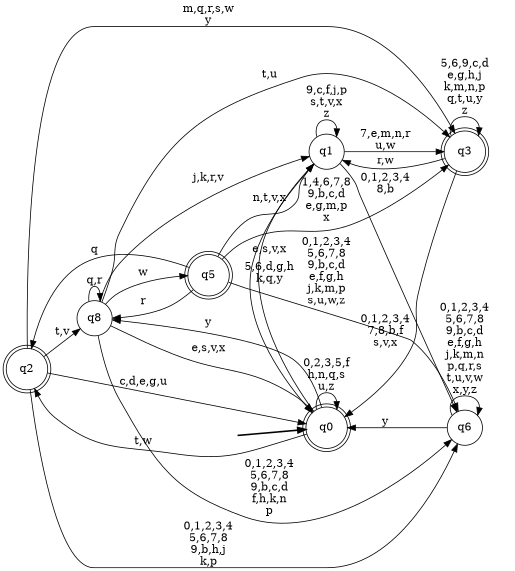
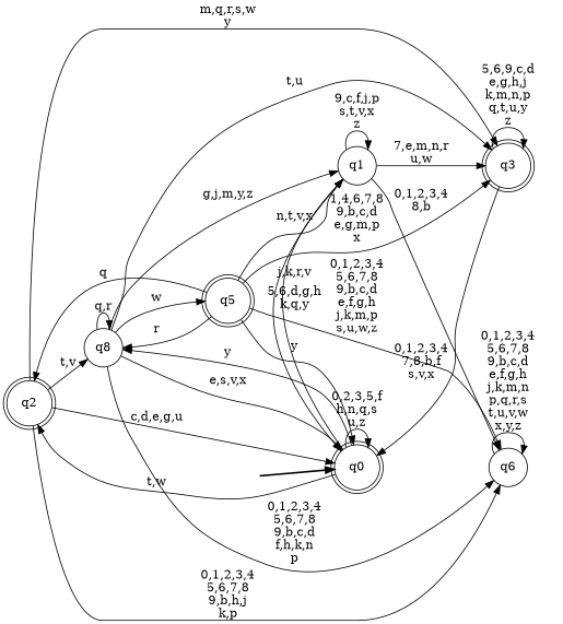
  digraph {
    rankdir=LR
    node [shape=doublecircle style="rounded,filled" color=black fillcolor=white]
    __start0 [height=0 shape=none style=invis width=0 color="" fillcolor=""]
    n2 [label=q0]
    n3 [label=q1 shape=circle style=filled]
    n4 [label=q2]
    n5 [label=q8 shape=circle style=filled]
    n6 [label=q3]
    n7 [label=q6 shape=circle style=filled]
    n8 [label=q5]
    subgraph cluster_1 {
      nodesep=0.15
      ranksep=0.15
      style=invis
      __start0
      n2
    }
    __start0 -> n2 [penwidth=2]
    n2 -> n2 [label="0,2,3,5,f\nh,n,q,s\nu,z"]
-   n2 -> n3 [label="e,s,v,x"]
+   n2 -> n3 [label="j,k,r,v"]
    n2 -> n4 [label="t,w"]
    n2 -> n5 [label=y]
    n3 -> n2 [label="5,6,d,g,h\nk,q,y"]
    n3 -> n3 [label="9,c,f,j,p\ns,t,v,x\nz"]
    n3 -> n6 [label="7,e,m,n,r\nu,w"]
    n3 -> n7 [label="0,1,2,3,4\n8,b"]
    n4 -> n2 [label="c,d,e,g,u"]
    n4 -> n5 [label="t,v"]
    n4 -> n6 [label="m,q,r,s,w\ny"]
    n4 -> n7 [label="0,1,2,3,4\n5,6,7,8\n9,b,h,j\nk,p"]
    n5 -> n2 [label="e,s,v,x"]
-   n5 -> n3 [label="j,k,r,v"]
+   n5 -> n3 [label="g,j,m,y,z"]
    n5 -> n5 [label="q,r"]
    n5 -> n6 [label="t,u"]
    n5 -> n7 [label="0,1,2,3,4\n5,6,7,8\n9,b,c,d\nf,h,k,n\np"]
    n5 -> n8 [label=w]
    n6 -> n2 [label="0,1,2,3,4\n7,8,b,f\ns,v,x"]
-   n6 -> n3 [label="r,w"]
    n6 -> n6 [label="5,6,9,c,d\ne,g,h,j\nk,m,n,p\nq,t,u,y\nz"]
    n7 -> n7 [label="0,1,2,3,4\n5,6,7,8\n9,b,c,d\ne,f,g,h\nj,k,m,n\np,q,r,s\nt,u,v,w\nx,y,z"]
-   n7 -> n2 [label=y]
+   n8 -> n2 [label=y]
    n8 -> n3 [label="n,t,v,x"]
    n8 -> n4 [label=q]
    n8 -> n5 [label=r]
    n8 -> n6 [label="1,4,6,7,8\n9,b,c,d\ne,g,m,p\nx"]
    n8 -> n7 [label="0,1,2,3,4\n5,6,7,8\n9,b,c,d\ne,f,g,h\nj,k,m,p\ns,u,w,z"]
  }
